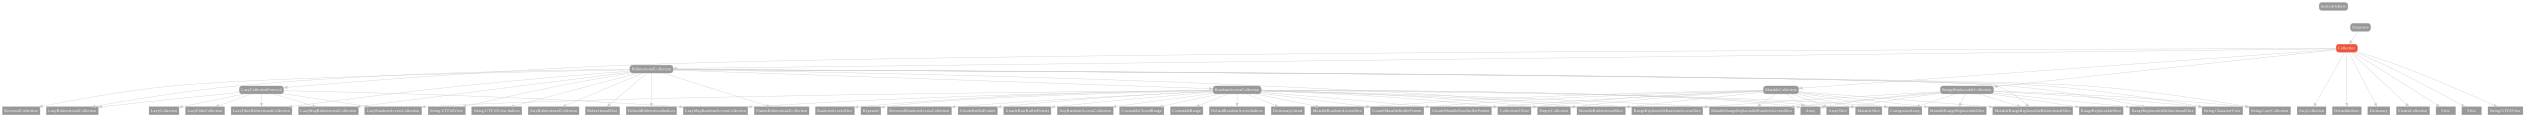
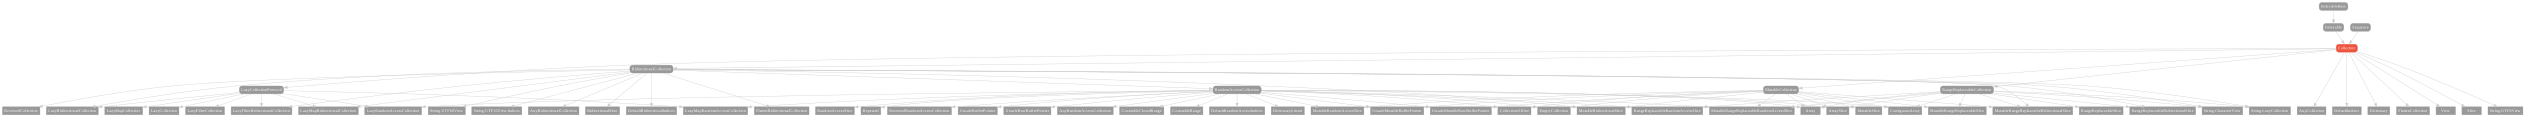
  strict digraph {
    fontname="Liberation Serif"
    node [color="#999999" fillcolor="#999999" fontcolor=white fontname="Liberation Serif" fontsize=12 margin="0.07,0.05" shape=box style=filled]
    edge [color="#cccccc" fontname="Liberation Serif"]
    AnyBidirectionalCollection [height=0.3]
    AnyCollection [height=0.3]
    AnyRandomAccessCollection [height=0.3]
    Array [height=0.3]
    ArraySlice [height=0.3]
    BidirectionalSlice [height=0.3]
    CollectionOfOne [height=0.3]
    ContiguousArray [height=0.3]
    CountableClosedRange [height=0.3]
    CountableRange [height=0.3]
    DefaultBidirectionalIndices [height=0.3]
    DefaultIndices [height=0.3]
    DefaultRandomAccessIndices [height=0.3]
    Dictionary [height=0.3]
    DictionaryLiteral [height=0.3]
    EmptyCollection [height=0.3]
    FlattenBidirectionalCollection [height=0.3]
    FlattenCollection [height=0.3]
    LazyBidirectionalCollection [height=0.3]
    LazyCollection [height=0.3]
    LazyFilterBidirectionalCollection [height=0.3]
    LazyFilterCollection [height=0.3]
    LazyMapBidirectionalCollection [height=0.3]
+   LazyMapCollection [height=0.3]
    LazyMapRandomAccessCollection [height=0.3]
    LazyRandomAccessCollection [height=0.3]
    MutableBidirectionalSlice [height=0.3]
    MutableRandomAccessSlice [height=0.3]
    MutableRangeReplaceableBidirectionalSlice [height=0.3]
    MutableRangeReplaceableRandomAccessSlice [height=0.3]
    MutableRangeReplaceableSlice [height=0.3]
    MutableSlice [height=0.3]
    RandomAccessSlice [height=0.3]
    RangeReplaceableBidirectionalSlice [height=0.3]
    RangeReplaceableRandomAccessSlice [height=0.3]
    RangeReplaceableSlice [height=0.3]
    Repeated [height=0.3]
    ReversedCollection [height=0.3]
    ReversedRandomAccessCollection [height=0.3]
    n40 [height=0.3 label=View]
    Slice [height=0.3]
    "String.CharacterView" [height=0.3]
    n43 [height=0.3 label="String.UTF66View"]
    "String.UTF16View.Indices" [height=0.3]
    "String.UTF8View" [height=0.3]
    n46 [height=0.3 label="String.LazyCollection"]
    UnsafeBufferPointer [height=0.3]
    UnsafeMutableBufferPointer [height=0.3]
    UnsafeMutableRawBufferPointer [height=0.3]
    UnsafeRawBufferPointer [height=0.3]
    BidirectionalCollection [height=0.3 style="filled,rounded"]
    RandomAccessCollection [height=0.3 style="filled,rounded"]
    Collection [color="#ee543d" fillcolor="#ee543d" height=0.3 style="filled,rounded"]
    LazyCollectionProtocol [height=0.3 style="filled,rounded"]
    MutableCollection [height=0.3 style="filled,rounded"]
    RangeReplaceableCollection [height=0.3 style="filled,rounded"]
+   Indexable [height=0.3 style="filled,rounded"]
    IndexableBase [height=0.3 style="filled,rounded"]
    Sequence [height=0.3 style="filled,rounded"]
    subgraph sub_1 {
      rank=max
      AnyBidirectionalCollection
      AnyCollection
      AnyRandomAccessCollection
      Array
      ArraySlice
      BidirectionalSlice
      CollectionOfOne
      ContiguousArray
      CountableClosedRange
      CountableRange
      DefaultBidirectionalIndices
      DefaultIndices
      DefaultRandomAccessIndices
      Dictionary
      DictionaryLiteral
      EmptyCollection
      FlattenBidirectionalCollection
      FlattenCollection
      LazyBidirectionalCollection
      LazyCollection
      LazyFilterBidirectionalCollection
      LazyFilterCollection
      LazyMapBidirectionalCollection
+     LazyMapCollection
      LazyMapRandomAccessCollection
      LazyRandomAccessCollection
      MutableBidirectionalSlice
      MutableRandomAccessSlice
      MutableRangeReplaceableBidirectionalSlice
      MutableRangeReplaceableRandomAccessSlice
      MutableRangeReplaceableSlice
      MutableSlice
      RandomAccessSlice
      RangeReplaceableBidirectionalSlice
      RangeReplaceableRandomAccessSlice
      RangeReplaceableSlice
      Repeated
      ReversedCollection
      ReversedRandomAccessCollection
      n40
      Slice
      "String.CharacterView"
      n43
      "String.UTF16View.Indices"
      "String.UTF8View"
      n46
      UnsafeBufferPointer
      UnsafeMutableBufferPointer
      UnsafeMutableRawBufferPointer
      UnsafeRawBufferPointer
    }
    BidirectionalCollection -> AnyBidirectionalCollection
    BidirectionalCollection -> BidirectionalSlice
    BidirectionalCollection -> DefaultBidirectionalIndices
    BidirectionalCollection -> FlattenBidirectionalCollection
    BidirectionalCollection -> LazyBidirectionalCollection
    BidirectionalCollection -> LazyFilterBidirectionalCollection
    BidirectionalCollection -> LazyMapBidirectionalCollection
    BidirectionalCollection -> MutableBidirectionalSlice
    BidirectionalCollection -> MutableRangeReplaceableBidirectionalSlice
    BidirectionalCollection -> RangeReplaceableBidirectionalSlice
    BidirectionalCollection -> ReversedCollection
    BidirectionalCollection -> "String.CharacterView"
    BidirectionalCollection -> n43
    BidirectionalCollection -> "String.UTF16View.Indices"
    BidirectionalCollection -> n46
    BidirectionalCollection -> RandomAccessCollection
    RandomAccessCollection -> AnyRandomAccessCollection
    RandomAccessCollection -> Array
    RandomAccessCollection -> ArraySlice
    RandomAccessCollection -> CollectionOfOne
    RandomAccessCollection -> ContiguousArray
    RandomAccessCollection -> CountableClosedRange
    RandomAccessCollection -> CountableRange
    RandomAccessCollection -> DefaultRandomAccessIndices
    RandomAccessCollection -> DictionaryLiteral
    RandomAccessCollection -> EmptyCollection
    RandomAccessCollection -> LazyMapRandomAccessCollection
    RandomAccessCollection -> LazyRandomAccessCollection
    RandomAccessCollection -> MutableRandomAccessSlice
    RandomAccessCollection -> MutableRangeReplaceableRandomAccessSlice
    RandomAccessCollection -> RandomAccessSlice
    RandomAccessCollection -> RangeReplaceableRandomAccessSlice
    RandomAccessCollection -> Repeated
    RandomAccessCollection -> ReversedRandomAccessCollection
    RandomAccessCollection -> UnsafeBufferPointer
    RandomAccessCollection -> UnsafeMutableBufferPointer
    RandomAccessCollection -> UnsafeMutableRawBufferPointer
    RandomAccessCollection -> UnsafeRawBufferPointer
    Collection -> AnyCollection
    Collection -> DefaultIndices
    Collection -> Dictionary
    Collection -> FlattenCollection
    Collection -> n40
    Collection -> Slice
    Collection -> "String.UTF8View"
    Collection -> BidirectionalCollection
    Collection -> LazyCollectionProtocol
    Collection -> MutableCollection
    Collection -> RangeReplaceableCollection
    LazyCollectionProtocol -> LazyBidirectionalCollection
    LazyCollectionProtocol -> LazyCollection
    LazyCollectionProtocol -> LazyFilterBidirectionalCollection
    LazyCollectionProtocol -> LazyFilterCollection
    LazyCollectionProtocol -> LazyMapBidirectionalCollection
+   LazyCollectionProtocol -> LazyMapCollection
    LazyCollectionProtocol -> LazyMapRandomAccessCollection
    LazyCollectionProtocol -> LazyRandomAccessCollection
    MutableCollection -> Array
    MutableCollection -> ArraySlice
    MutableCollection -> CollectionOfOne
    MutableCollection -> ContiguousArray
    MutableCollection -> EmptyCollection
    MutableCollection -> MutableBidirectionalSlice
    MutableCollection -> MutableRandomAccessSlice
    MutableCollection -> MutableRangeReplaceableBidirectionalSlice
    MutableCollection -> MutableRangeReplaceableRandomAccessSlice
    MutableCollection -> MutableRangeReplaceableSlice
    MutableCollection -> MutableSlice
    MutableCollection -> UnsafeMutableBufferPointer
    MutableCollection -> UnsafeMutableRawBufferPointer
    RangeReplaceableCollection -> Array
    RangeReplaceableCollection -> ArraySlice
    RangeReplaceableCollection -> ContiguousArray
    RangeReplaceableCollection -> MutableRangeReplaceableBidirectionalSlice
    RangeReplaceableCollection -> MutableRangeReplaceableRandomAccessSlice
    RangeReplaceableCollection -> MutableRangeReplaceableSlice
    RangeReplaceableCollection -> RangeReplaceableBidirectionalSlice
    RangeReplaceableCollection -> RangeReplaceableRandomAccessSlice
    RangeReplaceableCollection -> RangeReplaceableSlice
    RangeReplaceableCollection -> "String.CharacterView"
    RangeReplaceableCollection -> n46
+   Indexable -> Collection
+   IndexableBase -> Indexable
    Sequence -> Collection
  }
